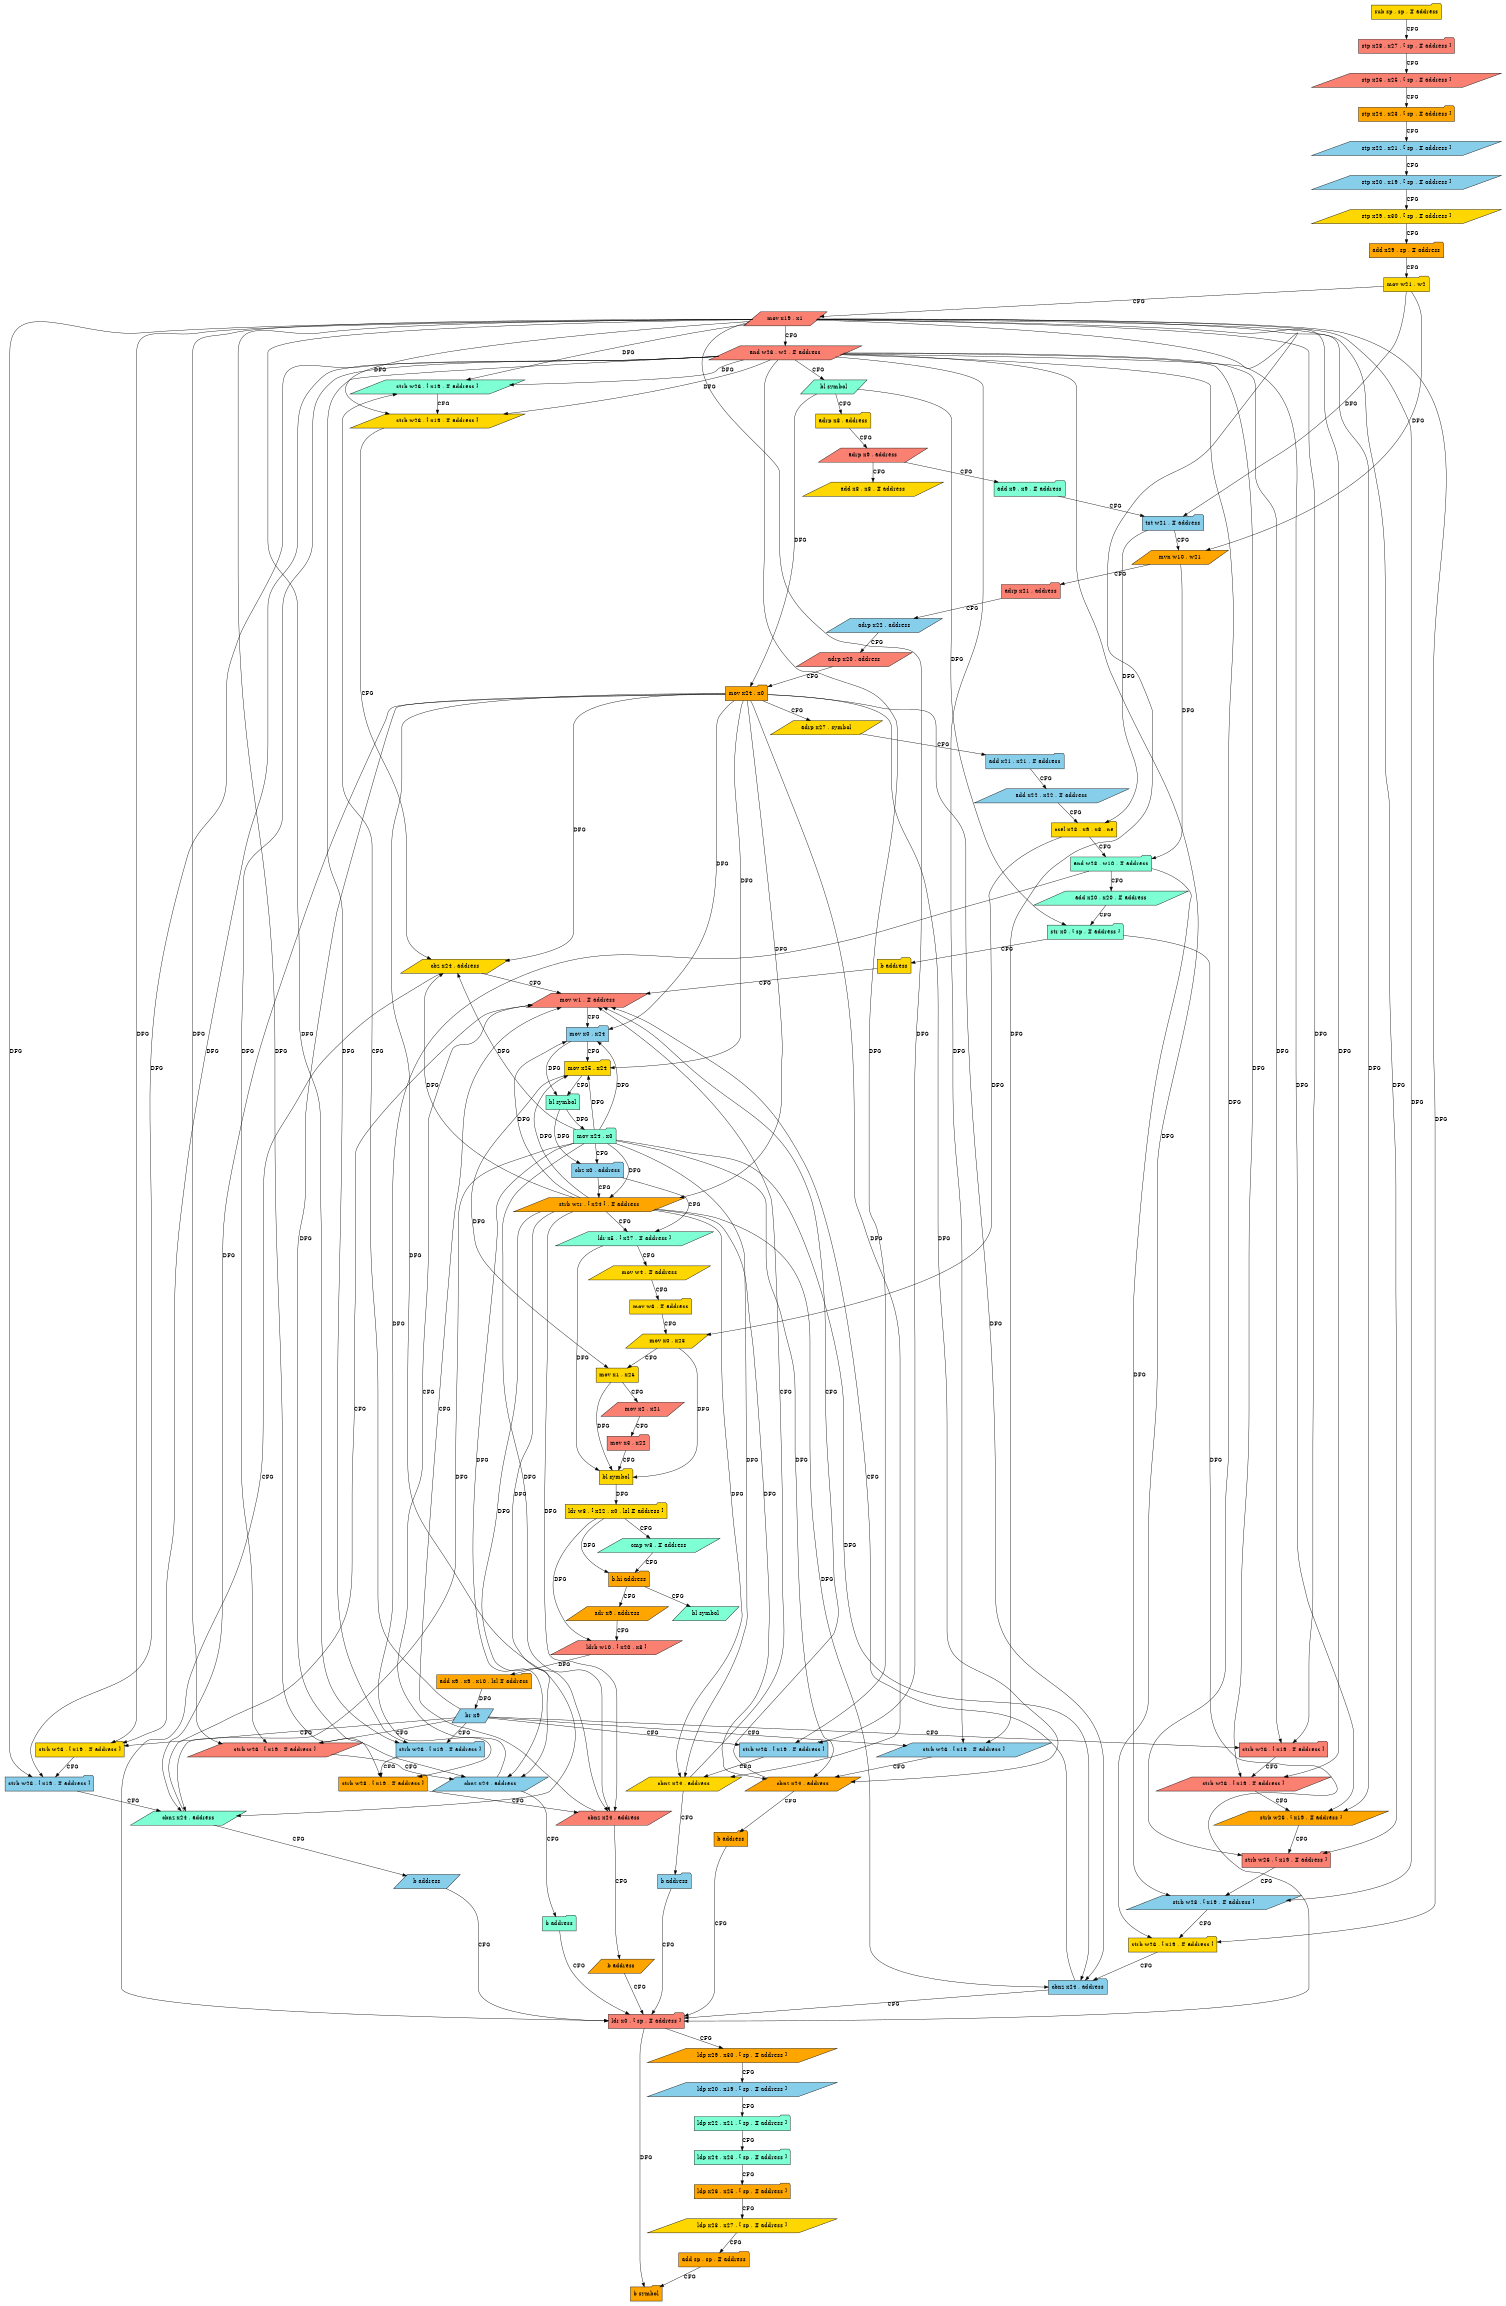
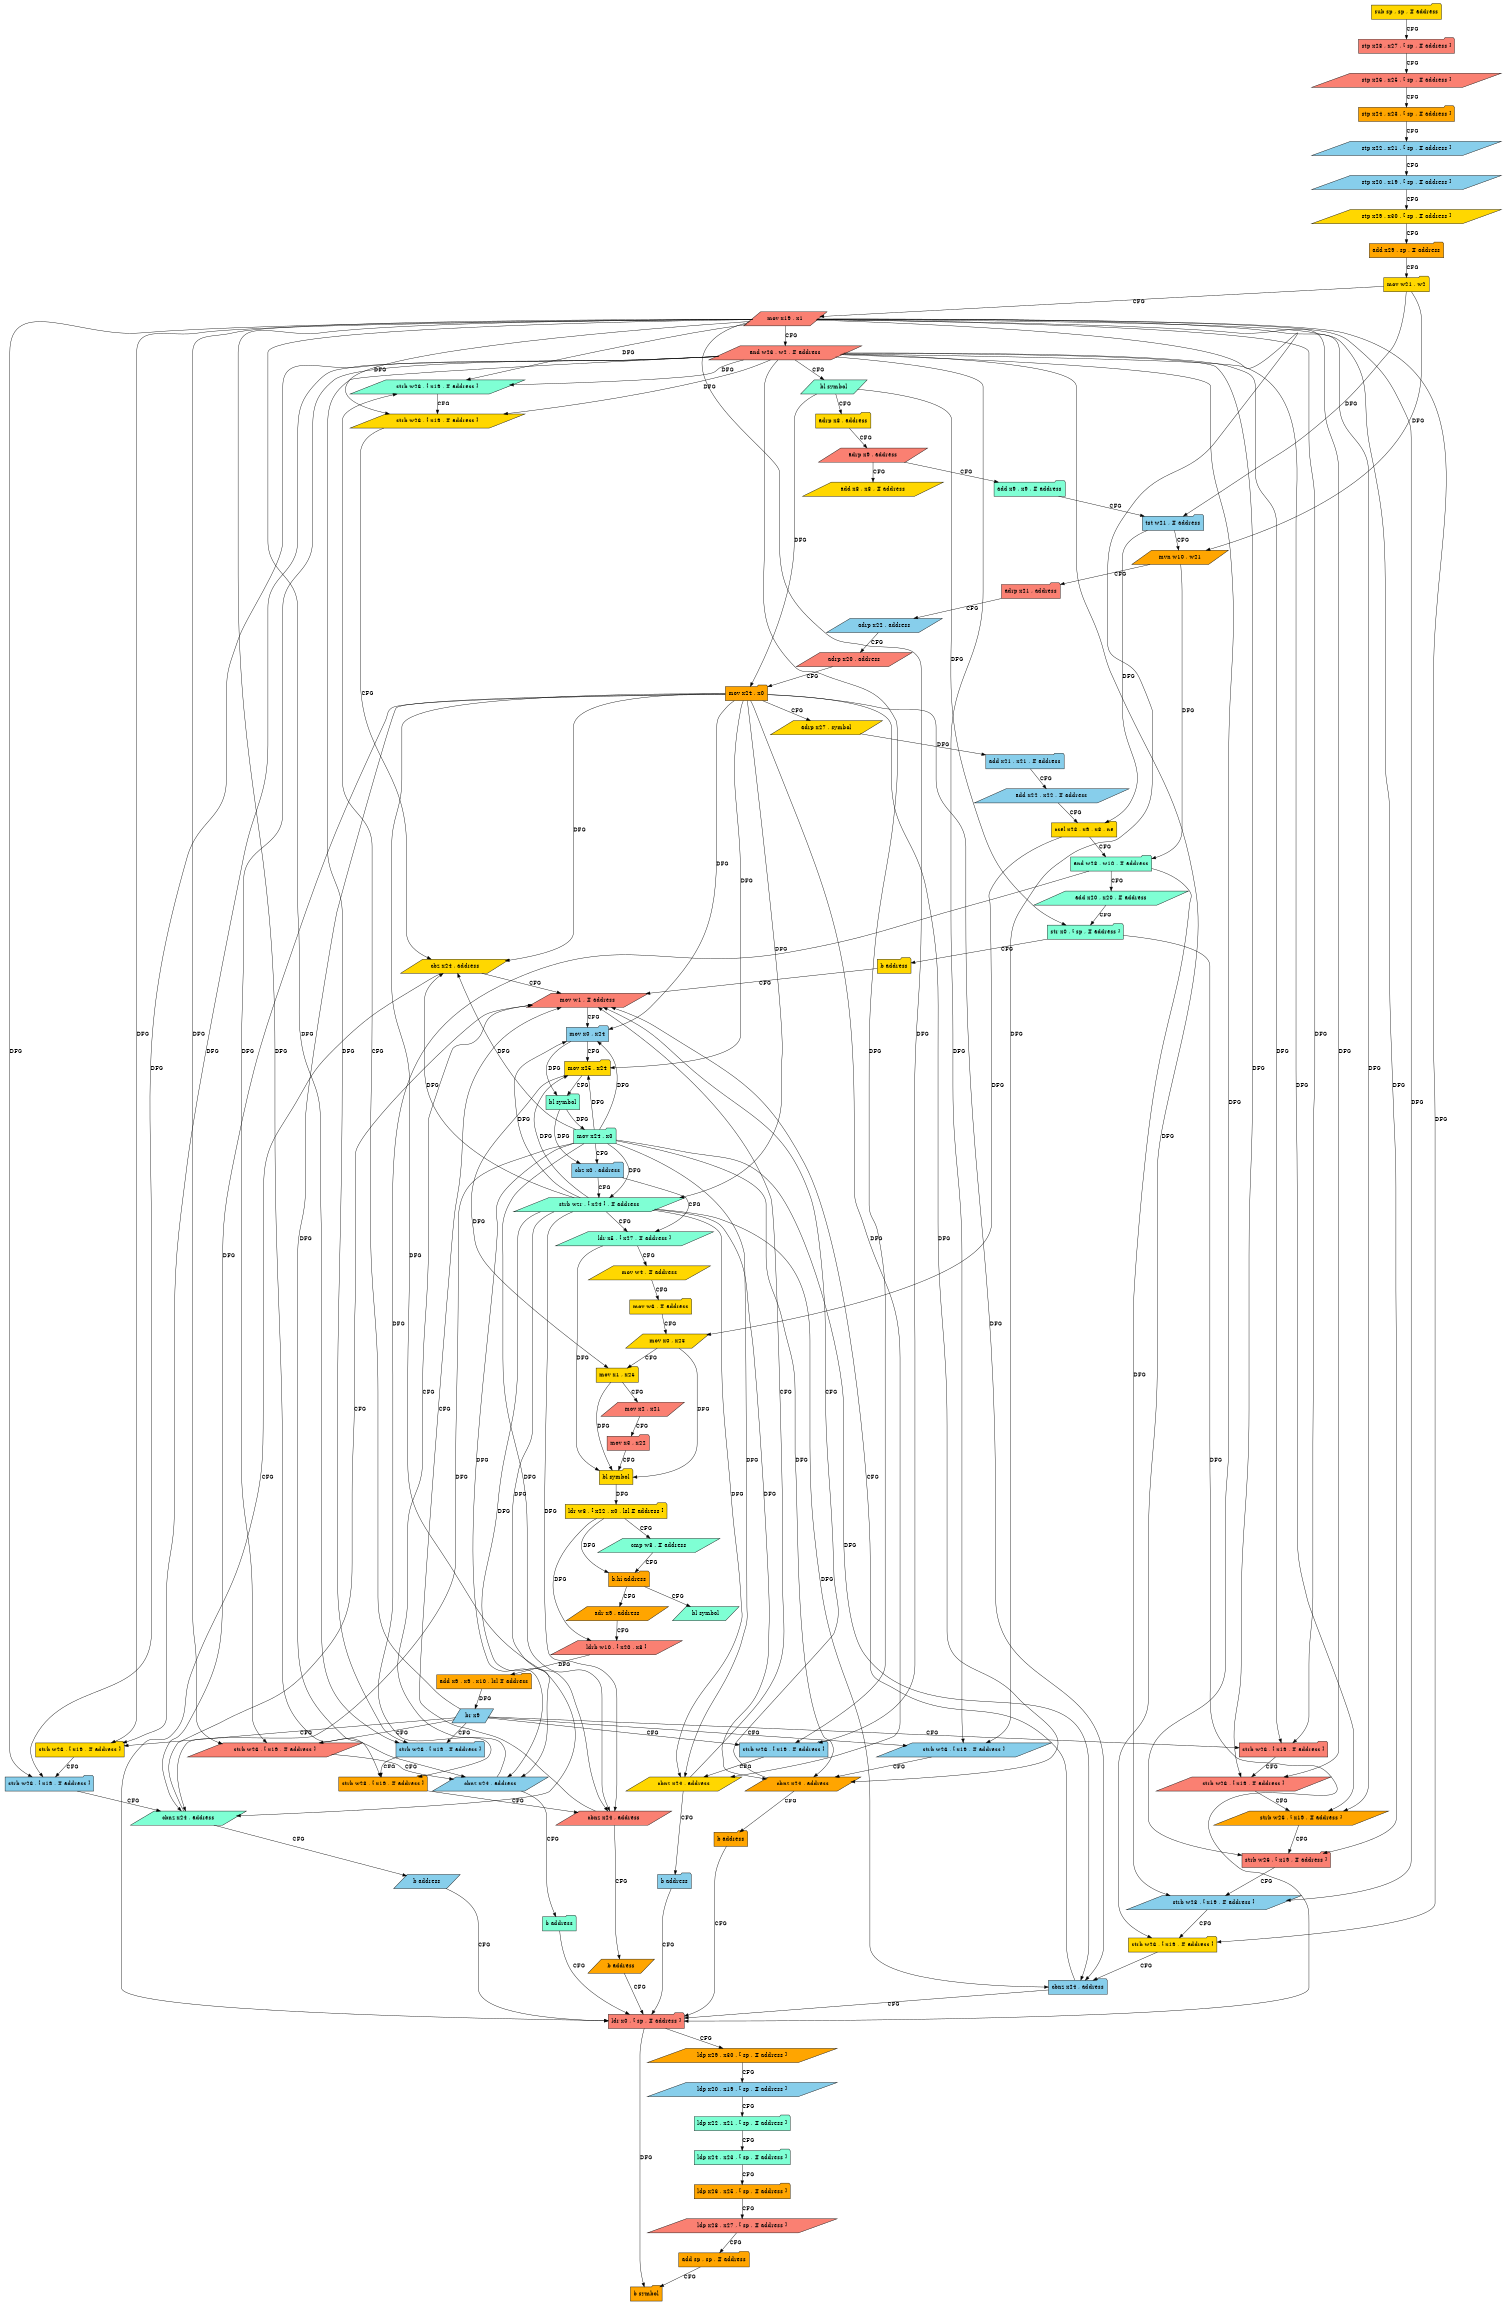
  digraph {
    node [fillcolor=gold shape=folder style=filled]
    n1 [label="sub sp , sp , # address"]
    n2 [fillcolor=salmon label="stp x28 , x27 , [ sp , # address ]"]
    n3 [fillcolor=salmon label="stp x26 , x25 , [ sp , # address ]" shape=parallelogram]
    n4 [fillcolor=orange label="stp x24 , x23 , [ sp , # address ]"]
    n5 [fillcolor=skyblue label="stp x22 , x21 , [ sp , # address ]" shape=parallelogram]
    n6 [fillcolor=skyblue label="stp x20 , x19 , [ sp , # address ]" shape=parallelogram]
    n7 [label="stp x29 , x30 , [ sp , # address ]" shape=parallelogram]
    n8 [fillcolor=orange label="add x29 , sp , # address"]
    n9 [label="mov w21 , w2"]
    n10 [fillcolor=salmon label="mov x19 , x1" shape=parallelogram]
    n11 [fillcolor=skyblue label="tst w21 , # address"]
    n12 [fillcolor=orange label="mvn w10 , w21" shape=parallelogram]
    n13 [fillcolor=salmon label="and w26 , w2 , # address" shape=parallelogram]
    n14 [fillcolor=aquamarine label="strb w26 , [ x19 , # address ]" shape=parallelogram]
    n15 [fillcolor=skyblue label="strb w26 , [ x19 , # address ]"]
    n16 [fillcolor=skyblue label="strb w26 , [ x19 , # address ]" shape=parallelogram]
    n17 [fillcolor=skyblue label="strb w26 , [ x19 , # address ]"]
    n18 [fillcolor=salmon label="strb w26 , [ x19 , # address ]" shape=parallelogram]
    n19 [label="strb w26 , [ x19 , # address ]"]
    n20 [fillcolor=salmon label="strb w26 , [ x19 , # address ]"]
    n21 [label="strb w26 , [ x19 , # address ]" shape=parallelogram]
    n22 [fillcolor=orange label="strb w28 , [ x19 , # address ]"]
    n23 [fillcolor=skyblue label="strb w26 , [ x19 , # address ]"]
    n24 [fillcolor=salmon label="strb w26 , [ x19 , # address ]" shape=parallelogram]
    n25 [fillcolor=orange label="strb w26 , [ x19 , # address ]" shape=parallelogram]
    n26 [fillcolor=salmon label="strb w26 , [ x19 , # address ]"]
    n27 [fillcolor=skyblue label="strb w28 , [ x19 , # address ]" shape=parallelogram]
    n28 [label="strb w26 , [ x19 , # address ]"]
    n29 [label="csel x23 , x9 , x8 , ne"]
    n30 [fillcolor=salmon label="adrp x21 , address"]
    n31 [fillcolor=aquamarine label="and w28 , w10 , # address"]
    n32 [fillcolor=aquamarine label="bl symbol" shape=parallelogram]
    n33 [fillcolor=orange label="cbnz x24 , address" shape=parallelogram]
    n34 [label="cbnz x24 , address" shape=parallelogram]
    n35 [fillcolor=skyblue label="cbnz x24 , address" shape=parallelogram]
    n36 [label="cbz x24 , address" shape=parallelogram]
    n37 [fillcolor=salmon label="cbnz x24 , address" shape=parallelogram]
    n38 [fillcolor=aquamarine label="cbnz x24 , address" shape=parallelogram]
    n39 [fillcolor=skyblue label="cbnz x24 , address"]
    n40 [label="adrp x8 , address"]
    n41 [fillcolor=orange label="mov x24 , x0"]
    n42 [fillcolor=aquamarine label="str x0 , [ sp , # address ]"]
    n43 [fillcolor=salmon label="adrp x9 , address" shape=parallelogram]
    n44 [label="adrp x27 , symbol" shape=parallelogram]
    n45 [fillcolor=skyblue label="mov x0 , x24"]
    n46 [label="mov x25 , x24"]
-   n47 [fillcolor=orange label="strb wzr , [ x24 ] , # address" shape=parallelogram]
+   n47 [fillcolor=aquamarine label="strb wzr , [ x24 ] , # address" shape=parallelogram]
    n48 [label="b address"]
    n49 [fillcolor=salmon label="ldr x0 , [ sp , # address ]"]
    n50 [label="add x8 , x8 , # address" shape=parallelogram]
    n51 [fillcolor=aquamarine label="add x9 , x9 , # address"]
    n52 [label="mov x0 , x23" shape=parallelogram]
    n53 [fillcolor=skyblue label="adrp x22 , address" shape=parallelogram]
    n54 [fillcolor=aquamarine label="add x20 , x20 , # address" shape=parallelogram]
    n55 [fillcolor=salmon label="adrp x20 , address" shape=parallelogram]
    n56 [fillcolor=skyblue label="add x21 , x21 , # address"]
    n57 [fillcolor=aquamarine label="bl symbol"]
    n58 [label="mov x1 , x25"]
    n59 [fillcolor=aquamarine label="ldr x5 , [ x27 , # address ]" shape=parallelogram]
    n60 [fillcolor=salmon label="mov w1 , # address" shape=parallelogram]
    n61 [fillcolor=orange label="b address" shape=parallelogram]
    n62 [fillcolor=orange label="b address"]
    n63 [fillcolor=skyblue label="b address"]
    n64 [fillcolor=aquamarine label="b address"]
    n65 [fillcolor=skyblue label="b address" shape=parallelogram]
    n66 [fillcolor=skyblue label="add x22 , x22 , # address" shape=parallelogram]
    n67 [label="bl symbol"]
    n68 [fillcolor=orange label="ldp x29 , x30 , [ sp , # address ]" shape=parallelogram]
    n69 [fillcolor=orange label="b symbol"]
    n70 [fillcolor=aquamarine label="mov x24 , x0"]
    n71 [fillcolor=skyblue label="cbz x0 , address"]
    n72 [fillcolor=salmon label="mov x2 , x21" shape=parallelogram]
    n73 [label="mov w4 , # address" shape=parallelogram]
    n74 [label="mov w6 , # address"]
    n75 [label="ldr w8 , [ x22 , x0 , lsl # address ]"]
    n76 [fillcolor=salmon label="mov x3 , x22"]
    n77 [fillcolor=aquamarine label="cmp w8 , # address" shape=parallelogram]
    n78 [fillcolor=orange label="b.hi address"]
    n79 [fillcolor=salmon label="ldrb w10 , [ x20 , x8 ]" shape=parallelogram]
    n80 [fillcolor=aquamarine label="bl symbol" shape=parallelogram]
    n81 [fillcolor=orange label="adr x9 , address" shape=parallelogram]
    n82 [fillcolor=orange label="add x9 , x9 , x10 , lsl # address"]
    n83 [fillcolor=skyblue label="br x9" shape=parallelogram]
    n84 [fillcolor=skyblue label="ldp x20 , x19 , [ sp , # address ]" shape=parallelogram]
    n85 [fillcolor=aquamarine label="ldp x22 , x21 , [ sp , # address ]"]
    n86 [fillcolor=aquamarine label="ldp x24 , x23 , [ sp , # address ]"]
    n87 [fillcolor=orange label="ldp x26 , x25 , [ sp , # address ]"]
-   n88 [label="ldp x28 , x27 , [ sp , # address ]" shape=parallelogram]
+   n88 [fillcolor=salmon label="ldp x28 , x27 , [ sp , # address ]" shape=parallelogram]
    n89 [fillcolor=orange label="add sp , sp , # address"]
    n1 -> n2 [label=CFG]
    n2 -> n3 [label=CFG]
    n3 -> n4 [label=CFG]
    n4 -> n5 [label=CFG]
    n5 -> n6 [label=CFG]
    n6 -> n7 [label=CFG]
    n7 -> n8 [label=CFG]
    n8 -> n9 [label=CFG]
    n9 -> n10 [label=CFG]
    n9 -> n11 [label=DFG]
    n9 -> n12 [label=DFG]
    n10 -> n13 [label=CFG]
    n10 -> n14 [label=DFG]
    n10 -> n15 [label=DFG]
    n10 -> n16 [label=DFG]
    n10 -> n17 [label=DFG]
    n10 -> n18 [label=DFG]
    n10 -> n19 [label=DFG]
    n10 -> n20 [label=DFG]
    n10 -> n21 [label=DFG]
    n10 -> n22 [label=DFG]
    n10 -> n23 [label=DFG]
    n10 -> n24 [label=DFG]
    n10 -> n25 [label=DFG]
    n10 -> n26 [label=DFG]
    n10 -> n27 [label=DFG]
    n10 -> n28 [label=DFG]
    n11 -> n12 [label=CFG]
    n11 -> n29 [label=DFG]
    n12 -> n30 [label=CFG]
    n12 -> n31 [label=DFG]
    n13 -> n14 [label=DFG]
    n13 -> n15 [label=DFG]
    n13 -> n16 [label=DFG]
    n13 -> n17 [label=DFG]
    n13 -> n18 [label=DFG]
    n13 -> n19 [label=DFG]
    n13 -> n20 [label=DFG]
    n13 -> n21 [label=DFG]
    n13 -> n23 [label=DFG]
    n13 -> n24 [label=DFG]
    n13 -> n25 [label=DFG]
    n13 -> n26 [label=DFG]
    n13 -> n28 [label=DFG]
    n13 -> n32 [label=CFG]
    n14 -> n21 [label=CFG]
    n15 -> n22 [label=CFG]
    n16 -> n33 [label=CFG]
    n17 -> n34 [label=CFG]
    n18 -> n35 [label=CFG]
    n19 -> n23 [label=CFG]
    n20 -> n24 [label=CFG]
    n21 -> n36 [label=CFG]
    n22 -> n37 [label=CFG]
    n23 -> n38 [label=CFG]
    n24 -> n25 [label=CFG]
    n25 -> n26 [label=CFG]
    n26 -> n27 [label=CFG]
    n27 -> n28 [label=CFG]
    n28 -> n39 [label=CFG]
    n29 -> n31 [label=CFG]
    n29 -> n52 [label=DFG]
    n30 -> n53 [label=CFG]
    n31 -> n22 [label=DFG]
    n31 -> n27 [label=DFG]
    n31 -> n54 [label=CFG]
    n32 -> n40 [label=CFG]
    n32 -> n41 [label=DFG]
    n32 -> n42 [label=DFG]
    n33 -> n60 [label=CFG]
    n33 -> n62 [label=CFG]
    n34 -> n60 [label=CFG]
    n34 -> n63 [label=CFG]
    n35 -> n60 [label=CFG]
    n35 -> n64 [label=CFG]
    n36 -> n49 [label=CFG]
    n36 -> n60 [label=CFG]
    n37 -> n60 [label=CFG]
    n37 -> n61 [label=CFG]
    n38 -> n60 [label=CFG]
    n38 -> n65 [label=CFG]
    n39 -> n49 [label=CFG]
    n39 -> n60 [label=CFG]
    n40 -> n43 [label=CFG]
    n41 -> n33 [label=DFG]
    n41 -> n34 [label=DFG]
    n41 -> n35 [label=DFG]
    n41 -> n36 [label=DFG]
    n41 -> n37 [label=DFG]
    n41 -> n38 [label=DFG]
    n41 -> n39 [label=DFG]
    n41 -> n44 [label=CFG]
    n41 -> n45 [label=DFG]
    n41 -> n46 [label=DFG]
    n41 -> n47 [label=DFG]
    n42 -> n48 [label=CFG]
    n42 -> n49 [label=DFG]
    n43 -> n50 [label=CFG]
    n43 -> n51 [label=CFG]
-   n44 -> n56 [label=CFG]
+   n44 -> n56 [label=DFG]
    n45 -> n46 [label=CFG]
    n45 -> n57 [label=DFG]
    n46 -> n57 [label=CFG]
    n46 -> n58 [label=DFG]
    n47 -> n33 [label=DFG]
    n47 -> n34 [label=DFG]
    n47 -> n35 [label=DFG]
    n47 -> n36 [label=DFG]
    n47 -> n37 [label=DFG]
    n47 -> n38 [label=DFG]
    n47 -> n39 [label=DFG]
    n47 -> n45 [label=DFG]
    n47 -> n46 [label=DFG]
    n47 -> n59 [label=CFG]
    n48 -> n60 [label=CFG]
    n49 -> n68 [label=CFG]
    n49 -> n69 [label=DFG]
    n51 -> n11 [label=CFG]
    n52 -> n58 [label=CFG]
    n52 -> n67 [label=DFG]
    n53 -> n55 [label=CFG]
    n54 -> n42 [label=CFG]
    n55 -> n41 [label=CFG]
    n56 -> n66 [label=CFG]
    n57 -> n70 [label=DFG]
    n57 -> n71 [label=DFG]
    n58 -> n67 [label=DFG]
    n58 -> n72 [label=CFG]
    n59 -> n67 [label=DFG]
    n59 -> n73 [label=CFG]
    n60 -> n45 [label=CFG]
    n61 -> n49 [label=CFG]
    n62 -> n49 [label=CFG]
    n63 -> n49 [label=CFG]
    n64 -> n49 [label=CFG]
    n65 -> n49 [label=CFG]
    n66 -> n29 [label=CFG]
    n67 -> n75 [label=DFG]
    n68 -> n84 [label=CFG]
    n70 -> n33 [label=DFG]
    n70 -> n34 [label=DFG]
    n70 -> n35 [label=DFG]
    n70 -> n36 [label=DFG]
    n70 -> n37 [label=DFG]
    n70 -> n38 [label=DFG]
    n70 -> n39 [label=DFG]
    n70 -> n45 [label=DFG]
    n70 -> n46 [label=DFG]
    n70 -> n47 [label=DFG]
    n70 -> n71 [label=CFG]
    n71 -> n47 [label=CFG]
    n71 -> n59 [label=CFG]
    n72 -> n76 [label=CFG]
    n73 -> n74 [label=CFG]
    n74 -> n52 [label=CFG]
    n75 -> n77 [label=CFG]
    n75 -> n78 [label=DFG]
    n75 -> n79 [label=DFG]
    n76 -> n67 [label=CFG]
    n77 -> n78 [label=CFG]
    n78 -> n80 [label=CFG]
    n78 -> n81 [label=CFG]
    n79 -> n82 [label=DFG]
    n81 -> n79 [label=CFG]
    n82 -> n83 [label=DFG]
    n83 -> n14 [label=CFG]
    n83 -> n15 [label=CFG]
    n83 -> n16 [label=CFG]
    n83 -> n17 [label=CFG]
    n83 -> n18 [label=CFG]
    n83 -> n19 [label=CFG]
    n83 -> n20 [label=CFG]
    n84 -> n85 [label=CFG]
    n85 -> n86 [label=CFG]
    n86 -> n87 [label=CFG]
    n87 -> n88 [label=CFG]
    n88 -> n89 [label=CFG]
    n89 -> n69 [label=CFG]
  }
